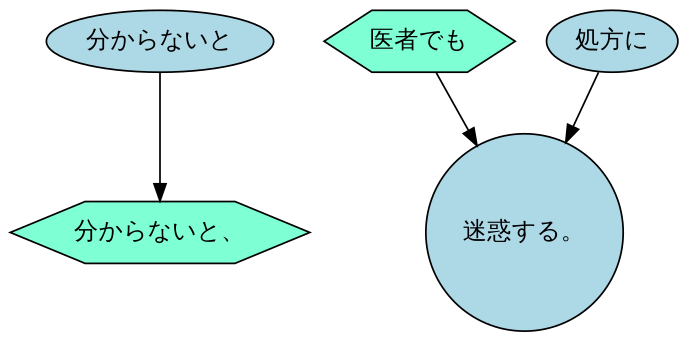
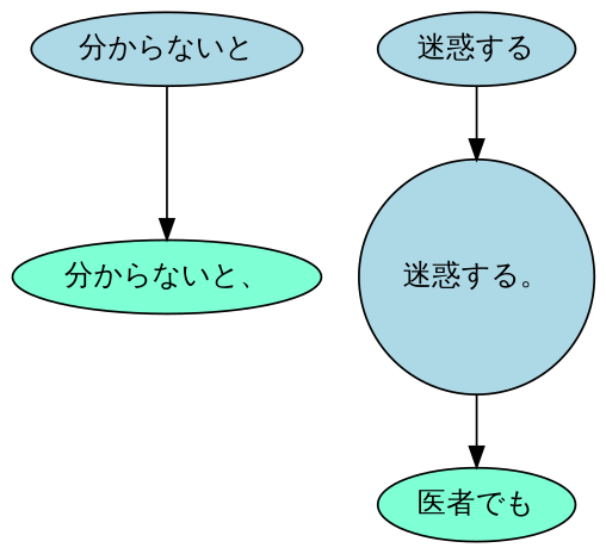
  digraph {
    node [fillcolor=lightblue shape=ellipse style=filled]
    n1 [label="分からないと"]
-   n2 [fillcolor=aquamarine label="分からないと、" shape=hexagon]
+   n2 [fillcolor=aquamarine label="分からないと、"]
    n3 [label="迷惑する。" shape=circle]
-   n4 [fillcolor=aquamarine label="医者でも" shape=hexagon]
-   n5 [label="処方に"]
+   n4 [fillcolor=aquamarine label="医者でも"]
+   n5 [label="迷惑する"]
    n1 -> n2
-   n4 -> n3
+   n3 -> n4
    n5 -> n3
  }
